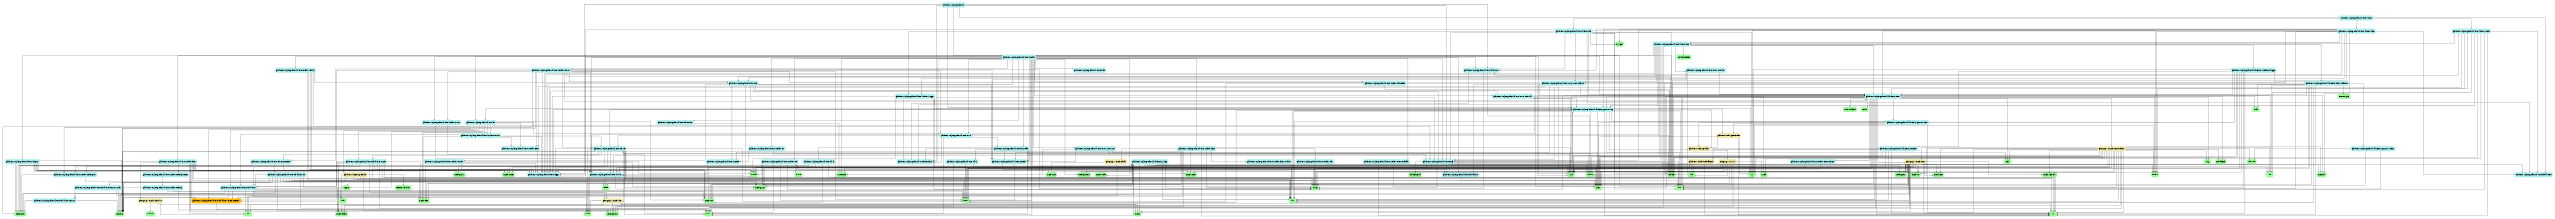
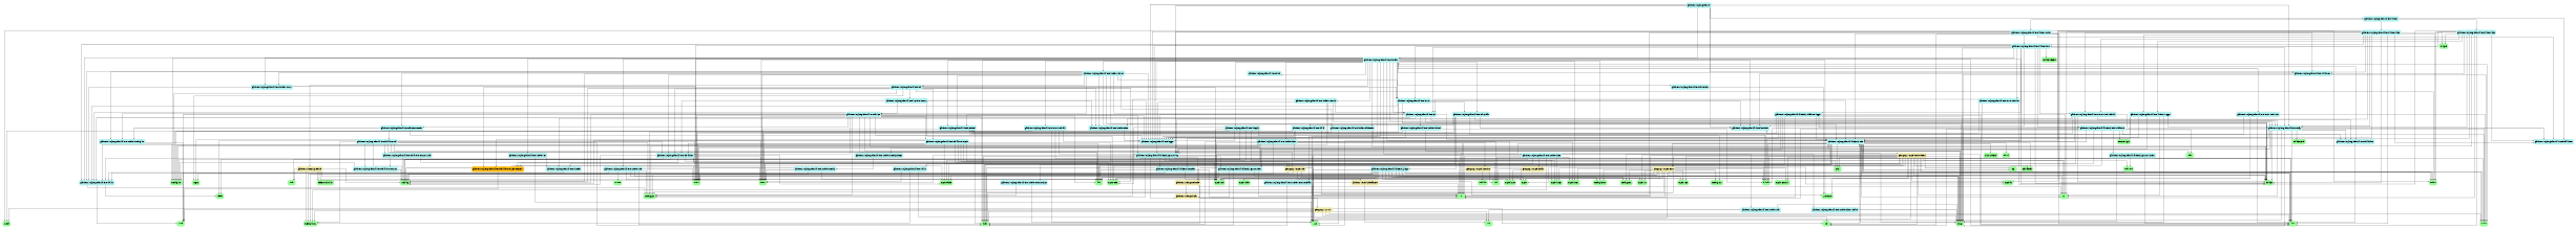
  digraph {
    fontname="Patrick Hand"
    nodesep=0.4
    ranksep=0.8
    splines=ortho
    node [color=paleturquoise fontname="Patrick Hand" shape=box style="rounded,filled"]
    edge [arrowsize=0.5 fontname="Patrick Hand"]
    n1 [color=palegreen label=bufio]
    n2 [color=palegreen label=bytes]
    n3 [color=palegreen label="compress/gzip"]
    n4 [color=palegreen label=context]
    n5 [color=palegreen label=crypto]
    n6 [color=palegreen label="crypto/ecdsa"]
    n7 [color=palegreen label="crypto/elliptic"]
    n8 [color=palegreen label="crypto/hmac"]
    n9 [color=palegreen label="crypto/rand"]
    n10 [color=palegreen label="crypto/rsa"]
    n11 [color=palegreen label="crypto/sha256"]
    n12 [color=palegreen label="crypto/sha512"]
    n13 [color=palegreen label="crypto/subtle"]
    n14 [color=palegreen label="crypto/tls"]
    n15 [color=palegreen label="crypto/x509"]
    n16 [color=palegreen label="crypto/x509/pkix"]
    n17 [color=palegreen label="database/sql/driver"]
    n18 [color=palegreen label="encoding/asn1"]
    n19 [color=palegreen label="encoding/base64"]
    n20 [color=palegreen label="encoding/binary"]
    n21 [color=palegreen label="encoding/hex"]
    n22 [color=palegreen label="encoding/json"]
    n23 [color=palegreen label="encoding/pem"]
    n24 [color=palegreen label=errors]
    n25 [color=palegreen label=fmt]
    n26 [color=palegoldenrod label="github.com/mattn/go-colorable"]
    n27 [color=palegoldenrod label="github.com/mattn/go-isatty"]
    n28 [color=palegreen label=io]
    n29 [color=palegreen label=os]
    n30 [color=palegoldenrod label="golang.org/x/sys/unix"]
    n31 [color=palegreen label=strings]
    n32 [color=palegreen label=sort]
    n33 [color=palegreen label=sync]
    n34 [color=palegreen label=runtime]
    n35 [color=palegreen label=time]
    n36 [color=palegreen label=unsafe]
    n37 [color=palegreen label=net]
    n38 [color=palegreen label=syscall]
    n39 [color=palegoldenrod label="github.com/shopspring/decimal"]
    n40 [color=palegreen label=math]
    n41 [color=palegreen label="math/big"]
    n42 [color=palegreen label=strconv]
    n43 [color=palegoldenrod label="github.com/valyala/bytebufferpool"]
    n44 [color=palegreen label="sync/atomic"]
    n45 [label="github.com/zerjioang/etherniti"]
    n46 [label="github.com/zerjioang/etherniti/core/config"]
    n47 [label="github.com/zerjioang/etherniti/core/handlers"]
    n48 [label="github.com/zerjioang/etherniti/core/listener"]
    n49 [label="github.com/zerjioang/etherniti/core/logger"]
    n50 [label="github.com/zerjioang/etherniti/core/util/banner"]
    n51 [label="github.com/zerjioang/etherniti/shared/constants"]
    n52 [label="github.com/zerjioang/etherniti/thirdparty/gommon/log"]
    n53 [label="github.com/zerjioang/etherniti/core/util/str"]
    n54 [color=palegreen label="net/http"]
    n55 [label="github.com/zerjioang/etherniti/core/eth/fastime"]
    n56 [label="github.com/zerjioang/etherniti/shared/def/listener"]
    n57 [color=palegreen label="net/http/pprof"]
    n58 [label="github.com/zerjioang/etherniti/core/api"]
    n59 [label="github.com/zerjioang/etherniti/shared/protocol"]
    n60 [label="github.com/zerjioang/etherniti/thirdparty/echo"]
    n61 [label="github.com/zerjioang/etherniti/core/eth"]
    n62 [label="github.com/zerjioang/etherniti/core/server"]
    n63 [label="github.com/zerjioang/etherniti/core/eth/counter"]
    n64 [label="github.com/zerjioang/etherniti/core/eth/profile"]
    n65 [label="github.com/zerjioang/etherniti/core/handlers/clientcache"]
    n66 [label="github.com/zerjioang/etherniti/core/handlers/errors"]
    n67 [label="github.com/zerjioang/etherniti/core/handlers/network"]
    n68 [label="github.com/zerjioang/etherniti/core/handlers/security"]
    n69 [label="github.com/zerjioang/etherniti/core/integrity"]
    n70 [label="github.com/zerjioang/etherniti/core/modules/bip32"]
    n71 [label="github.com/zerjioang/etherniti/core/modules/bip39"]
    n72 [label="github.com/zerjioang/etherniti/core/modules/cns"]
    n73 [label="github.com/zerjioang/etherniti/core/modules/concurrentbuffer"]
    n74 [label="github.com/zerjioang/etherniti/core/modules/solc"]
    n75 [label="github.com/zerjioang/etherniti/core/server/mods/disk"]
    n76 [label="github.com/zerjioang/etherniti/core/server/mods/mem"]
    n77 [label="github.com/zerjioang/etherniti/shared/solc"]
    n78 [label="github.com/zerjioang/etherniti/core/listener/http"]
    n79 [label="github.com/zerjioang/etherniti/core/listener/https"]
    n80 [label="github.com/zerjioang/etherniti/core/listener/socket"]
    n81 [label="github.com/zerjioang/etherniti/thirdparty/gommon/color"]
    n82 [color=palegreen label=path]
    n83 [label="github.com/zerjioang/etherniti/thirdparty/template"]
    n84 [color=palegreen label=reflect]
    n85 [label="github.com/zerjioang/etherniti/core/modules/hashset"]
    n86 [label="github.com/zerjioang/etherniti/core/trycatch"]
    n87 [color=palegreen label="io/ioutil"]
    n88 [label="github.com/zerjioang/etherniti/core/modules/concurrentmap"]
    n89 [color=palegoldenrod label="golang.org/x/crypto/acme"]
    n90 [color=palegoldenrod label="golang.org/x/crypto/acme/autocert"]
    n91 [color=palegreen label=log]
    n92 [color=palegreen label="mime/multipart"]
    n93 [color=palegreen label="net/url"]
    n94 [color=palegreen label="path/filepath"]
    n95 [label="github.com/zerjioang/etherniti/core/eth/fixtures"]
    n96 [label="github.com/zerjioang/etherniti/core/eth/fixtures/crypto"]
    n97 [color=darkgoldenrod1 label="github.com/zerjioang/etherniti/core/eth/fixtures/crypto/secp256k1"]
    n98 [label="github.com/zerjioang/etherniti/core/keystore/memory"]
    n99 [label="github.com/zerjioang/etherniti/core/modules/cache"]
    n100 [color=palegreen label=regexp]
    n101 [label="github.com/zerjioang/etherniti/core/eth/rpc"]
    n102 [label="github.com/zerjioang/etherniti/core/util/id"]
    n103 [label="github.com/zerjioang/etherniti/core/util/ip"]
    n104 [label="github.com/zerjioang/etherniti/thirdparty/jwt-go"]
    n105 [label="github.com/zerjioang/etherniti/core/eth/paramencoder"]
    n106 [label="github.com/zerjioang/etherniti/core/modules/encoding/hex"]
    n107 [color=palegreen label=hash]
    n108 [label="github.com/zerjioang/etherniti/core/modules/encoding/base58"]
    n109 [color=palegoldenrod label="golang.org/x/crypto/ripemd160"]
    n110 [label="github.com/zerjioang/etherniti/core/modules/bip39/wordlists"]
    n111 [label="github.com/zerjioang/etherniti/core/modules/radix"]
    n112 [color=palegoldenrod label="golang.org/x/crypto/pbkdf2"]
    n113 [color=palegreen label="os/exec"]
    n114 [label="github.com/zerjioang/etherniti/core/listener/base"]
    n115 [label="github.com/zerjioang/etherniti/core/server/mods/ratelimit"]
    n116 [label="github.com/zerjioang/etherniti/core/listener/swagger"]
    n117 [color=palegreen label="os/signal"]
    n118 [color=palegreen label="math/rand"]
    n119 [color=palegoldenrod label="golang.org/x/crypto/sha3"]
    n120 [label="github.com/zerjioang/etherniti/core/eth/fixtures/abi"]
    n121 [label="github.com/zerjioang/etherniti/core/eth/fixtures/common"]
    n122 [label="github.com/zerjioang/etherniti/core/eth/fixtures/common/math"]
    n123 [label="github.com/zerjioang/etherniti/core/modules/encoding"]
    n124 [color=palegreen label="math/bits"]
    n125 [label="github.com/zerjioang/etherniti/core/server/mods/tor"]
    n126 [label="github.com/zerjioang/etherniti/thirdparty/echo/middleware"]
    n127 [label="github.com/zerjioang/etherniti/thirdparty/middleware/logger"]
    n128 [color=palegreen label="net/http/httptest"]
    n129 [label="github.com/zerjioang/etherniti/thirdparty/gommon/random"]
    n26 -> n2
    n26 -> n27
    n26 -> n28
    n26 -> n29
    n27 -> n30
    n30 -> n2
    n30 -> n20
    n30 -> n31
    n30 -> n32
    n30 -> n33
    n30 -> n34
    n30 -> n35
    n30 -> n36
    n30 -> n37
    n30 -> n38
    n39 -> n17
    n39 -> n20
    n39 -> n25
    n39 -> n31
    n39 -> n40
    n39 -> n41
    n39 -> n42
    n43 -> n28
    n43 -> n32
    n43 -> n33
    n43 -> n44
    n45 -> n46
    n45 -> n47
    n45 -> n48
    n45 -> n49
    n45 -> n50
    n45 -> n51
    n45 -> n52
    n46 -> n29
    n46 -> n31
    n46 -> n33
    n46 -> n34
    n46 -> n35
    n46 -> n49
    n46 -> n52
    n46 -> n53
    n46 -> n54
    n46 -> n55
    n46 -> n56
    n46 -> n57
    n47 -> n2
    n47 -> n12
    n47 -> n19
    n47 -> n21
    n47 -> n24
    n47 -> n33
    n47 -> n34
    n47 -> n35
    n47 -> n42
    n47 -> n44
    n47 -> n46
    n47 -> n49
    n47 -> n50
    n47 -> n51
    n47 -> n53
    n47 -> n54
    n47 -> n55
    n47 -> n58
    n47 -> n59
    n47 -> n60
    n47 -> n61
    n47 -> n62
    n47 -> n63
    n47 -> n64
    n47 -> n65
    n47 -> n66
    n47 -> n67
    n47 -> n68
    n47 -> n69
    n47 -> n70
    n47 -> n71
    n47 -> n72
    n47 -> n73
    n47 -> n74
    n47 -> n75
    n47 -> n76
    n47 -> n77
    n48 -> n56
    n48 -> n78
    n48 -> n79
    n48 -> n80
    n49 -> n52
    n50 -> n31
    n50 -> n34
    n50 -> n51
    n52 -> n2
    n52 -> n22
    n52 -> n25
    n52 -> n26
    n52 -> n27
    n52 -> n28
    n52 -> n29
    n52 -> n33
    n52 -> n34
    n52 -> n35
    n52 -> n42
    n52 -> n81
    n52 -> n82
    n52 -> n83
    n53 -> n22
    n53 -> n36
    n53 -> n84
    n55 -> n35
    n58 -> n46
    n58 -> n49
    n58 -> n53
    n58 -> n54
    n58 -> n59
    n58 -> n60
    n58 -> n85
    n58 -> n86
    n59 -> n2
    n59 -> n42
    n60 -> n1
    n60 -> n2
    n60 -> n4
    n60 -> n14
    n60 -> n22
    n60 -> n24
    n60 -> n25
    n60 -> n28
    n60 -> n29
    n60 -> n31
    n60 -> n33
    n60 -> n34
    n60 -> n35
    n60 -> n37
    n60 -> n42
    n60 -> n52
    n60 -> n54
    n60 -> n81
    n60 -> n82
    n60 -> n84
    n60 -> n87
    n60 -> n88
    n60 -> n89
    n60 -> n90
    n60 -> n91
    n60 -> n92
    n60 -> n93
    n60 -> n94
    n61 -> n4
    n61 -> n6
    n61 -> n9
    n61 -> n21
    n61 -> n39
    n61 -> n41
    n61 -> n62
    n61 -> n95
    n61 -> n96
    n61 -> n97
    n61 -> n98
    n61 -> n99
    n61 -> n100
    n62 -> n24
    n62 -> n51
    n62 -> n53
    n62 -> n54
    n62 -> n60
    n62 -> n64
    n62 -> n101
    n63 -> n44
    n64 -> n24
    n64 -> n46
    n64 -> n51
    n64 -> n55
    n64 -> n59
    n64 -> n102
    n64 -> n103
    n64 -> n104
    n65 -> n33
    n65 -> n42
    n65 -> n54
    n65 -> n60
    n66 -> n24
    n66 -> n53
    n67 -> n31
    n67 -> n41
    n67 -> n42
    n67 -> n49
    n67 -> n53
    n67 -> n54
    n67 -> n58
    n67 -> n59
    n67 -> n60
-   n52 -> n61
+   n67 -> n61
    n67 -> n62
    n67 -> n65
    n67 -> n66
    n67 -> n95
    n67 -> n99
    n67 -> n101
    n67 -> n105
    n67 -> n106
    n68 -> n22
    n68 -> n46
    n68 -> n49
    n68 -> n53
    n68 -> n58
    n68 -> n87
    n69 -> n6
    n69 -> n7
    n69 -> n9
    n69 -> n11
    n69 -> n18
    n69 -> n21
    n69 -> n41
    n69 -> n49
    n70 -> n2
    n70 -> n8
    n70 -> n9
    n70 -> n11
    n70 -> n12
    n70 -> n20
    n70 -> n21
    n70 -> n24
    n70 -> n28
    n70 -> n41
    n70 -> n97
    n70 -> n107
    n70 -> n108
    n70 -> n109
    n71 -> n9
    n71 -> n11
    n71 -> n12
    n71 -> n20
    n71 -> n28
    n71 -> n31
    n71 -> n33
    n71 -> n41
    n71 -> n86
    n71 -> n107
    n71 -> n110
    n71 -> n111
    n71 -> n112
    n72 -> n33
    n72 -> n86
    n73 -> n2
    n73 -> n28
    n73 -> n33
    n74 -> n2
    n74 -> n22
    n74 -> n24
    n74 -> n25
    n74 -> n31
    n74 -> n42
    n74 -> n87
    n74 -> n100
    n74 -> n113
    n75 -> n33
    n75 -> n35
    n75 -> n38
    n75 -> n49
    n75 -> n52
    n76 -> n34
    n76 -> n35
    n76 -> n44
    n76 -> n59
    n78 -> n4
    n78 -> n29
    n78 -> n35
    n78 -> n46
    n78 -> n49
    n78 -> n50
    n78 -> n54
    n78 -> n56
    n78 -> n60
    n78 -> n114
    n78 -> n115
    n78 -> n116
    n78 -> n117
    n79 -> n4
    n79 -> n14
    n79 -> n29
    n79 -> n35
    n79 -> n46
    n79 -> n49
    n79 -> n50
    n79 -> n52
    n79 -> n54
    n79 -> n56
    n79 -> n60
    n79 -> n114
    n79 -> n115
    n79 -> n116
    n79 -> n117
    n80 -> n4
    n80 -> n28
    n80 -> n35
    n80 -> n37
    n80 -> n38
    n80 -> n49
    n80 -> n50
    n80 -> n52
    n80 -> n54
    n80 -> n56
    n80 -> n60
    n80 -> n114
    n81 -> n2
    n81 -> n25
    n81 -> n26
    n81 -> n27
    n81 -> n28
    n81 -> n29
    n83 -> n2
    n83 -> n25
    n83 -> n28
    n83 -> n43
    n83 -> n53
    n85 -> n22
    n85 -> n31
    n85 -> n49
    n85 -> n87
    n86 -> n53
    n88 -> n22
    n88 -> n33
    n89 -> n2
    n89 -> n4
    n89 -> n5
    n89 -> n6
    n89 -> n7
    n89 -> n9
    n89 -> n10
    n89 -> n11
    n89 -> n12
    n89 -> n14
    n89 -> n15
    n89 -> n16
    n89 -> n18
    n89 -> n19
    n89 -> n21
    n89 -> n22
    n89 -> n23
    n89 -> n24
    n89 -> n25
    n89 -> n28
    n89 -> n31
    n89 -> n33
    n89 -> n35
    n89 -> n41
    n89 -> n42
    n89 -> n54
    n89 -> n87
    n90 -> n2
    n90 -> n4
    n90 -> n5
    n90 -> n6
    n90 -> n7
    n90 -> n9
    n90 -> n10
    n90 -> n14
    n90 -> n15
    n90 -> n16
    n90 -> n23
    n90 -> n24
    n90 -> n25
    n90 -> n28
    n90 -> n29
    n90 -> n31
    n90 -> n33
    n90 -> n34
    n90 -> n35
    n90 -> n37
    n90 -> n54
    n90 -> n82
    n90 -> n87
    n90 -> n89
    n90 -> n91
    n90 -> n94
    n90 -> n118
    n95 -> n6
    n95 -> n7
    n95 -> n21
    n95 -> n40
    n95 -> n41
    n95 -> n42
    n95 -> n97
    n95 -> n107
    n95 -> n119
    n96 -> n6
    n96 -> n7
    n96 -> n9
    n96 -> n21
    n96 -> n24
    n96 -> n25
    n96 -> n28
    n96 -> n29
    n96 -> n41
    n96 -> n87
    n96 -> n95
    n96 -> n97
    n96 -> n119
    n97 -> n7
    n97 -> n24
    n97 -> n36
    n97 -> n41
    n98 -> n6
    n98 -> n49
    n98 -> n95
    n98 -> n99
    n98 -> n101
    n99 -> n49
    n101 -> n2
    n101 -> n22
    n101 -> n24
    n101 -> n25
    n101 -> n31
    n101 -> n36
    n101 -> n41
    n101 -> n42
    n101 -> n49
    n101 -> n52
    n101 -> n53
    n101 -> n54
    n101 -> n87
    n101 -> n95
    n101 -> n96
    n101 -> n105
    n101 -> n106
    n101 -> n119
    n102 -> n9
    n102 -> n21
    n102 -> n28
    n102 -> n49
    n103 -> n20
    n103 -> n37
    n103 -> n42
    n104 -> n2
    n104 -> n5
    n104 -> n6
    n104 -> n8
    n104 -> n9
    n104 -> n10
    n104 -> n13
    n104 -> n15
    n104 -> n19
    n104 -> n22
    n104 -> n23
    n104 -> n24
    n104 -> n25
    n104 -> n31
    n104 -> n33
    n104 -> n35
    n104 -> n41
    n105 -> n49
    n105 -> n106
    n105 -> n120
    n106 -> n21
    n106 -> n36
    n108 -> n123
    n109 -> n5
    n109 -> n107
    n109 -> n124
    n110 -> n31
    n111 -> n31
    n111 -> n32
    n112 -> n8
    n112 -> n107
    n114 -> n24
    n114 -> n31
    n114 -> n46
    n114 -> n47
    n114 -> n49
    n114 -> n51
    n114 -> n53
    n114 -> n54
    n114 -> n58
    n114 -> n60
    n114 -> n62
    n114 -> n115
    n114 -> n125
    n114 -> n126
    n114 -> n127
    n114 -> n128
    n115 -> n42
    n115 -> n46
    n115 -> n54
    n115 -> n55
    n115 -> n59
    n115 -> n60
    n115 -> n99
    n116 -> n29
    n116 -> n31
    n116 -> n46
    n116 -> n49
    n116 -> n51
    n116 -> n52
    n116 -> n87
    n119 -> n5
    n119 -> n20
    n119 -> n28
    n119 -> n36
    n119 -> n107
    n120 -> n2
    n120 -> n20
    n120 -> n22
    n120 -> n24
    n120 -> n25
    n120 -> n28
    n120 -> n31
    n120 -> n41
    n120 -> n42
    n120 -> n84
    n120 -> n95
    n120 -> n100
    n120 -> n121
    n120 -> n122
    n121 -> n21
    n121 -> n41
    n122 -> n25
    n122 -> n41
    n122 -> n121
    n123 -> n9
    n123 -> n24
    n123 -> n41
    n123 -> n42
    n125 -> n54
    n125 -> n58
    n125 -> n59
    n125 -> n60
    n126 -> n1
    n126 -> n3
    n126 -> n25
    n126 -> n28
    n126 -> n31
    n126 -> n34
    n126 -> n37
    n126 -> n42
    n126 -> n54
    n126 -> n60
    n126 -> n87
    n126 -> n129
    n127 -> n2
    n127 -> n28
    n127 -> n29
    n127 -> n31
    n127 -> n33
    n127 -> n35
    n127 -> n42
    n127 -> n60
    n127 -> n81
    n127 -> n83
    n127 -> n126
    n129 -> n31
    n129 -> n35
    n129 -> n118
  }
